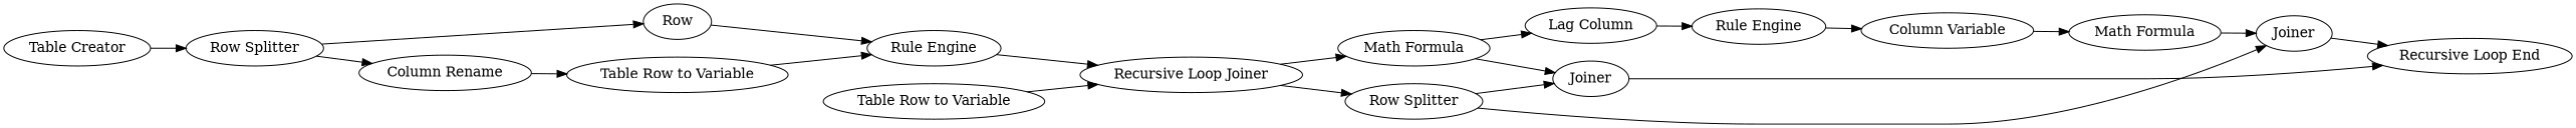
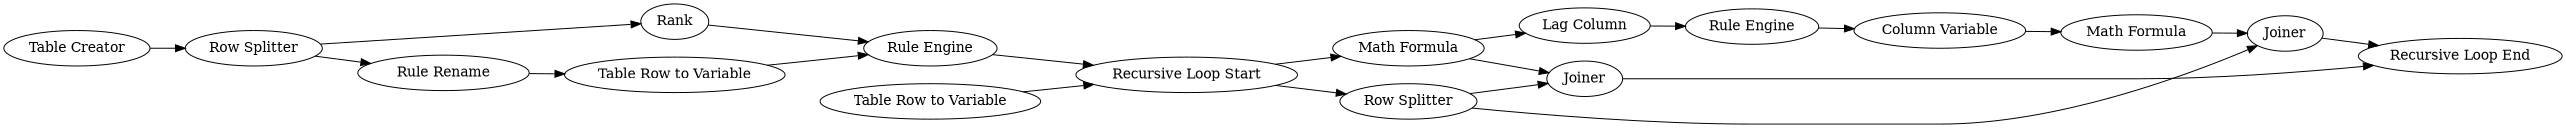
  digraph {
    rankdir=LR
    n1 [label="Table Creator"]
    n2 [label="Row Splitter"]
-   n3 [label="Column Rename"]
-   n4 [label=Row]
+   n3 [label="Rule Rename"]
+   n4 [label=Rank]
    n5 [label="Table Row to Variable"]
    n6 [label="Rule Engine"]
-   n7 [label="Recursive Loop Joiner"]
+   n7 [label="Recursive Loop Start"]
    n8 [label="Row Splitter"]
    n9 [label=Joiner]
    n10 [label=Joiner]
    n11 [label="Recursive Loop End"]
    n12 [label="Math Formula"]
    n13 [label="Table Row to Variable"]
    n14 [label="Math Formula"]
    n15 [label="Lag Column"]
    n16 [label="Rule Engine"]
    n17 [label="Column Variable"]
    n1 -> n2
    n2 -> n3
    n2 -> n4
    n3 -> n5
    n4 -> n6
    n5 -> n6
    n6 -> n7
    n7 -> n8
    n7 -> n14
    n8 -> n9
    n8 -> n10
    n9 -> n11
    n10 -> n11
    n12 -> n10
    n13 -> n7
    n14 -> n9
    n14 -> n15
    n15 -> n16
    n16 -> n17
    n17 -> n12
  }
